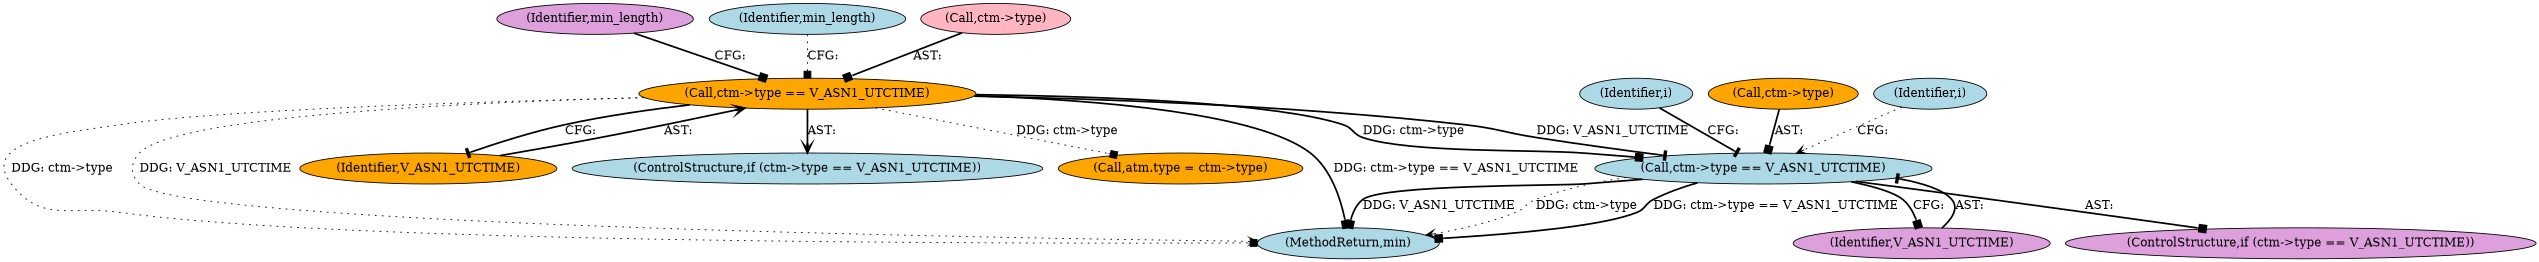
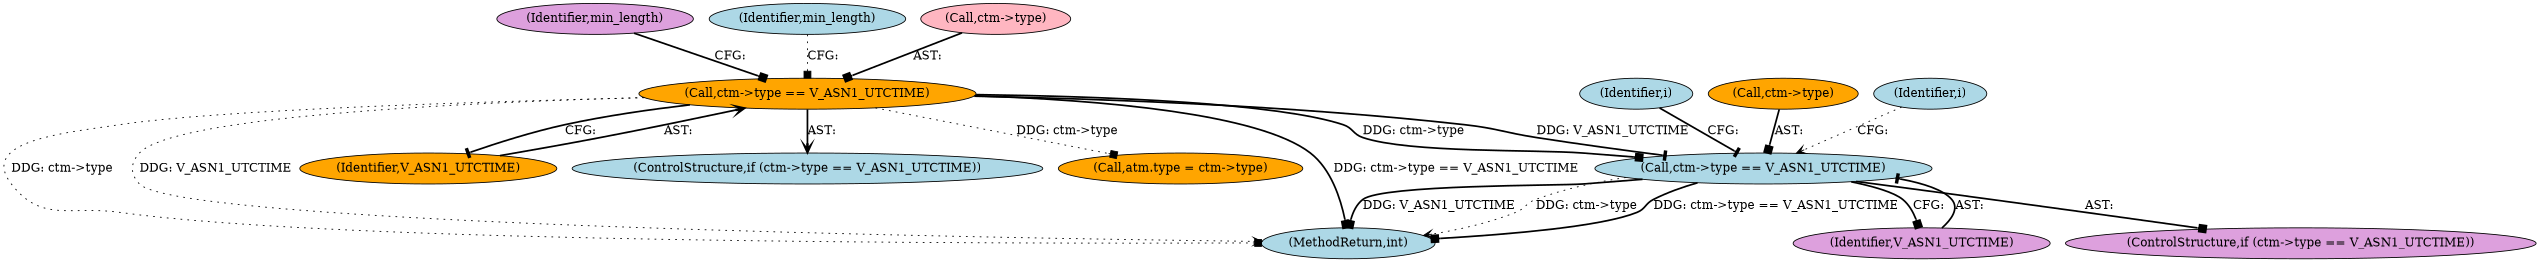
  digraph {
    node [style=filled fillcolor=lightblue]
    edge [style=bold arrowhead=box]
    n1 [label="(Call,ctm->type == V_ASN1_UTCTIME)"]
    n2 [label="(Identifier,V_ASN1_UTCTIME)" fillcolor=plum]
    n3 [label="(ControlStructure,if (ctm->type == V_ASN1_UTCTIME))" fillcolor=plum]
-   n4 [label="(MethodReturn,min)"]
+   n4 [label="(MethodReturn,int)"]
    n5 [label="(Call,ctm->type == V_ASN1_UTCTIME)" fillcolor=orange]
    n6 [label="(Identifier,V_ASN1_UTCTIME)" fillcolor=orange]
    n7 [label="(ControlStructure,if (ctm->type == V_ASN1_UTCTIME))"]
    n8 [label="(Call,atm.type = ctm->type)" fillcolor=orange]
    n9 [label="(Identifier,i)"]
    n10 [label="(Identifier,min_length)" fillcolor=plum]
    n11 [label="(Identifier,min_length)"]
    n12 [label="(Call,ctm->type)" fillcolor=lightpink]
    n13 [label="(Call,ctm->type)" fillcolor=orange]
    n14 [label="(Identifier,i)"]
    n1 -> n2 [label="CFG: "]
    n1 -> n3 [label="AST: "]
    n1 -> n4 [label="DDG: V_ASN1_UTCTIME"]
    n1 -> n4 [label="DDG: ctm->type" style=dotted arrowhead=vee]
    n1 -> n4 [label="DDG: ctm->type == V_ASN1_UTCTIME"]
    n2 -> n1 [label="AST: " arrowhead=tee]
    n5 -> n1 [label="DDG: ctm->type"]
    n5 -> n1 [label="DDG: V_ASN1_UTCTIME" arrowhead=tee]
    n5 -> n4 [label="DDG: ctm->type == V_ASN1_UTCTIME"]
    n5 -> n4 [label="DDG: ctm->type" style=dotted]
    n5 -> n4 [label="DDG: V_ASN1_UTCTIME" style=dotted arrowhead=vee]
    n5 -> n6 [label="CFG: " arrowhead=tee]
    n5 -> n7 [label="AST: " arrowhead=vee]
    n5 -> n8 [label="DDG: ctm->type" style=dotted]
    n6 -> n5 [label="AST: " arrowhead=vee]
    n9 -> n1 [label="CFG: " arrowhead=tee]
    n10 -> n5 [label="CFG: "]
    n11 -> n5 [label="CFG: " style=dotted]
    n12 -> n5 [label="AST: "]
    n13 -> n1 [label="AST: "]
    n14 -> n1 [label="CFG: " style=dotted arrowhead=vee]
  }
